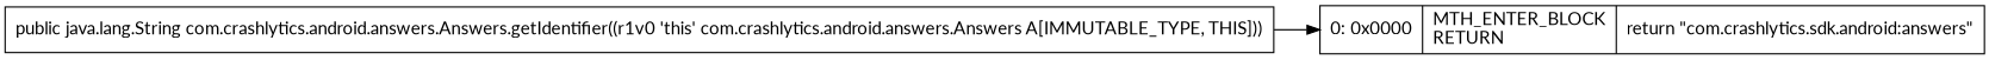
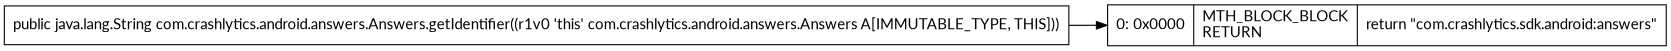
  digraph {
    rankdir=LR
    fontname=Lato
    node [shape=record fontname=Lato]
-   n1 [label="{0\:\ 0x0000|MTH_ENTER_BLOCK\lRETURN\l|return \"com.crashlytics.sdk.android:answers\"\l}"]
+   n1 [label="{0\:\ 0x0000|MTH_BLOCK_BLOCK\lRETURN\l|return \"com.crashlytics.sdk.android:answers\"\l}"]
    n2 [label="{public java.lang.String com.crashlytics.android.answers.Answers.getIdentifier((r1v0 'this' com.crashlytics.android.answers.Answers A[IMMUTABLE_TYPE, THIS])) }"]
    n2 -> n1 [fontname=Lato]
  }
